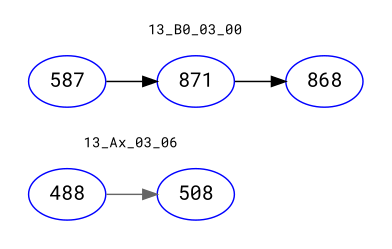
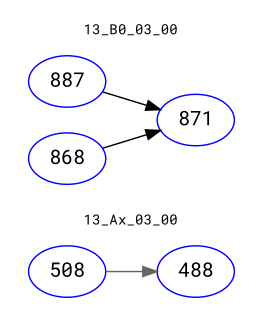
  digraph {
    fontname="Roboto Mono"
    rankdir=LR
    node [color=blue fontname="Roboto Mono"]
    edge [color=black fontname="Roboto Mono"]
    n1 [label=508]
    n2 [label=488]
-   n3 [label=587]
+   n3 [label=887]
    n4 [label=871]
    n5 [label=868]
    subgraph cluster_1 {
      color=white
      fontsize=10
-     label="13_Ax_03_06"
+     label="13_Ax_03_00"
      n1
      n2
    }
    subgraph cluster_2 {
      color=white
      fontsize=10
      label="13_B0_03_00"
      n3
      n4
      n5
    }
-   n2 -> n1 [color=gray40]
+   n1 -> n2 [color=gray40]
    n3 -> n4
-   n4 -> n5
+   n5 -> n4
  }
